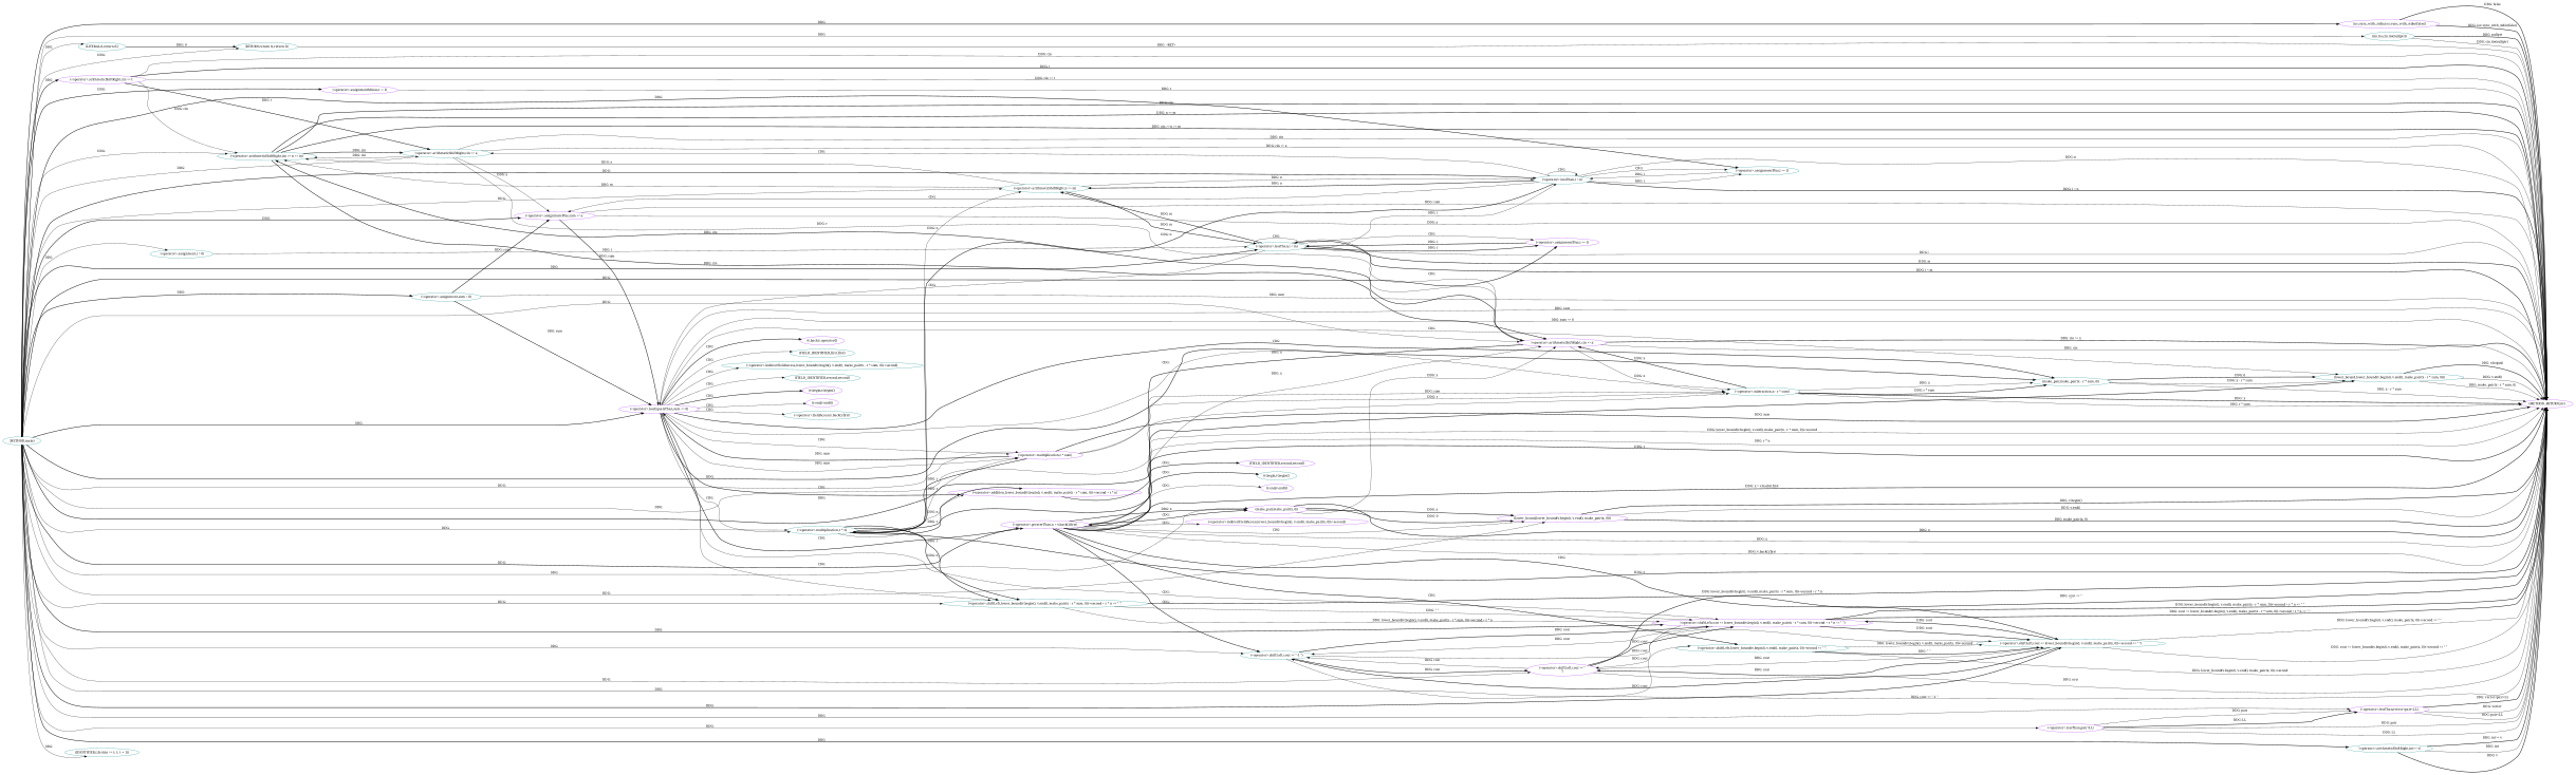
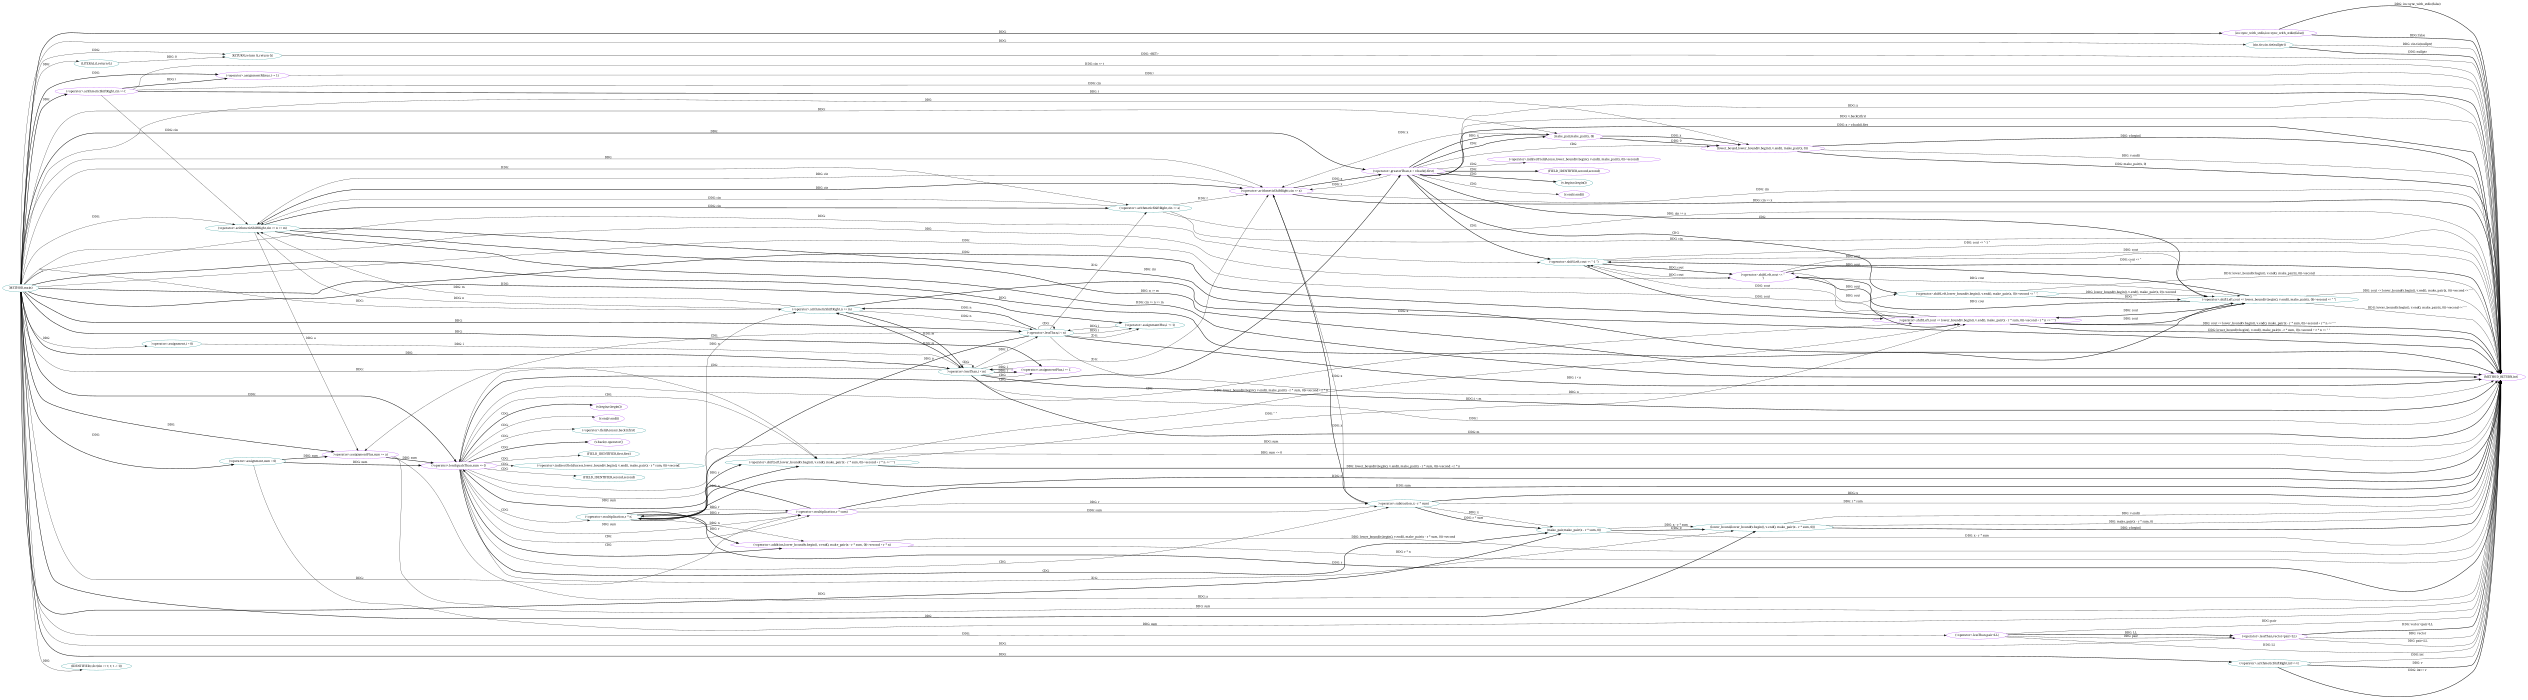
  digraph {
    fontname="Noto Serif"
    rankdir=LR
    node [color=teal fontname="Noto Serif"]
    edge [fontname="Noto Serif" style=solid]
    n1 [label="(METHOD,main)"]
    n2 [color=purple label="(ios::sync_with_stdio,ios::sync_with_stdio(false))"]
    n3 [label="(cin.tie,cin.tie(nullptr))"]
    n4 [label="(RETURN,return 0;,return 0;)"]
    n5 [color=purple label="(<operator>.arithmeticShiftRight,cin >> t)"]
    n6 [label="(IDENTIFIER,t,for(cin >> t; t; t -= 1))"]
    n7 [color=purple label="(<operator>.assignmentMinus,t -= 1)"]
    n8 [label="(LITERAL,0,return 0;)"]
    n9 [label="(<operator>.assignment,sum = 0)"]
    n10 [label="(<operator>.arithmeticShiftRight,cin >> n >> m)"]
    n11 [color=purple label="(<operator>.shiftLeft,cout << \"\n\")"]
    n12 [color=purple label="(<operator>.lessThan,vector<pair<LL)"]
    n13 [label="(<operator>.arithmeticShiftRight,int>> v)"]
    n14 [label="(<operator>.lessThan,i < n)"]
    n15 [label="(<operator>.assignmentPlus,i += 1)"]
    n16 [label="(<operator>.assignment,i = 0)"]
    n17 [label="(<operator>.lessThan,i < m)"]
    n18 [color=purple label="(<operator>.assignmentPlus,i += 1)"]
    n19 [label="(<operator>.arithmeticShiftRight,n >> m)"]
    n20 [label="(<operator>.arithmeticShiftRight,cin >> a)"]
    n21 [color=purple label="(<operator>.assignmentPlus,sum += a)"]
    n22 [color=purple label="(<operator>.arithmeticShiftRight,cin >> x)"]
    n23 [color=purple label="(<operator>.lessThan,pair<LL)"]
    n24 [color=purple label="(<operator>.lessEqualsThan,sum <= 0)"]
    n25 [color=purple label="(<operator>.greaterThan,x > v.back().first)"]
    n26 [label="(<operator>.shiftLeft,cout << \"-1 \")"]
    n27 [color=purple label="(<operator>.shiftLeft,cout << lower_bound(v.begin(), v.end(), make_pair(x - r * sum, 0))->second + r * n << \" \")"]
    n28 [label="(<operator>.shiftLeft,cout << lower_bound(v.begin(), v.end(), make_pair(x, 0))->second << \" \")"]
    n29 [label="(<operator>.shiftLeft,lower_bound(v.begin(), v.end(), make_pair(x - r * sum, 0))->second + r * n << \" \")"]
    n30 [label="(<operator>.shiftLeft,lower_bound(v.begin(), v.end(), make_pair(x, 0))->second << \" \")"]
    n31 [label="(<operator>.multiplication,r * n)"]
    n32 [color=purple label="(lower_bound,lower_bound(v.begin(), v.end(), make_pair(x, 0)))"]
    n33 [label="(lower_bound,lower_bound(v.begin(), v.end(), make_pair(x - r * sum, 0)))"]
    n34 [color=purple label="(make_pair,make_pair(x, 0))"]
    n35 [label="(make_pair,make_pair(x - r * sum, 0))"]
    n36 [label="(<operator>.subtraction,x - r * sum)"]
    n37 [color=purple label="(<operator>.multiplication,r * sum)"]
    n38 [color=purple label="(METHOD_RETURN,int)"]
    n39 [color=purple label="(<operator>.addition,lower_bound(v.begin(), v.end(), make_pair(x - r * sum, 0))->second + r * n)"]
    n40 [label="(<operator>.fieldAccess,v.back().first)"]
    n41 [color=purple label="(v.back,v.operator())"]
    n42 [label="(FIELD_IDENTIFIER,first,first)"]
    n43 [label="(<operator>.indirectFieldAccess,lower_bound(v.begin(), v.end(), make_pair(x - r * sum, 0))->second)"]
    n44 [label="(FIELD_IDENTIFIER,second,second)"]
    n45 [color=purple label="(v.begin,v.begin())"]
    n46 [color=purple label="(v.end,v.end())"]
    n47 [color=purple label="(<operator>.indirectFieldAccess,lower_bound(v.begin(), v.end(), make_pair(x, 0))->second)"]
    n48 [color=purple label="(FIELD_IDENTIFIER,second,second)"]
    n49 [label="(v.begin,v.begin())"]
    n50 [color=purple label="(v.end,v.end())"]
    n1 -> n2 [label="DDG: " style=bold]
    n1 -> n3 [label="DDG: "]
    n1 -> n4 [label="DDG: "]
    n1 -> n5 [label="DDG: " style=bold]
    n1 -> n6 [label="DDG: "]
    n1 -> n7 [label="DDG: " style=bold]
    n1 -> n8 [label="DDG: "]
    n1 -> n9 [label="DDG: " style=bold]
    n1 -> n10 [label="DDG: "]
    n1 -> n11 [label="DDG: "]
    n1 -> n12 [label="DDG: "]
    n1 -> n13 [label="DDG: " style=bold]
    n1 -> n14 [label="DDG: " style=bold]
    n1 -> n15 [label="DDG: " style=bold]
    n1 -> n16 [label="DDG: "]
    n1 -> n17 [label="DDG: " style=bold]
    n1 -> n18 [label="DDG: " style=bold]
    n1 -> n19 [label="DDG: "]
    n1 -> n20 [label="DDG: "]
    n1 -> n21 [label="DDG: " style=bold]
    n1 -> n22 [label="DDG: "]
    n1 -> n23 [label="DDG: "]
    n1 -> n24 [label="DDG: " style=bold]
    n1 -> n25 [label="DDG: " style=bold]
    n1 -> n26 [label="DDG: "]
    n1 -> n27 [label="DDG: " style=bold]
    n1 -> n28 [label="DDG: " style=bold]
    n1 -> n29 [label="DDG: "]
    n1 -> n30 [label="DDG: "]
-   n1 -> n31 [label="DDG: "]
    n1 -> n32 [label="DDG: "]
    n1 -> n33 [label="DDG: " style=bold]
    n1 -> n34 [label="DDG: "]
    n1 -> n35 [label="DDG: " style=bold]
-   n1 -> n36 [label="DDG: "]
    n1 -> n37 [label="DDG: "]
    n2 -> n38 [label="DDG: ios::sync_with_stdio(false)" style=bold]
    n2 -> n38 [label="DDG: false" style=bold]
    n3 -> n38 [label="DDG: cin.tie(nullptr)"]
    n3 -> n38 [label="DDG: nullptr" style=bold]
    n4 -> n38 [label="DDG: <RET>"]
-   n5 -> n20 [label="DDG: t" style=bold]
+   n5 -> n7 [label="DDG: t" style=bold]
    n5 -> n10 [label="DDG: cin"]
    n5 -> n38 [label="DDG: cin"]
    n5 -> n38 [label="DDG: t" style=bold]
    n5 -> n38 [label="DDG: cin >> t"]
    n7 -> n38 [label="DDG: t"]
-   n8 -> n4 [label="DDG: 0" style=bold]
+   n8 -> n4 [label="DDG: 0"]
    n9 -> n21 [label="DDG: sum" style=bold]
    n9 -> n24 [label="DDG: sum" style=bold]
    n9 -> n38 [label="DDG: sum"]
    n10 -> n20 [label="DDG: cin" style=bold]
    n10 -> n22 [label="DDG: cin" style=bold]
    n10 -> n38 [label="DDG: cin" style=bold]
    n10 -> n38 [label="DDG: n >> m" style=bold]
    n10 -> n38 [label="DDG: cin >> n >> m" style=bold]
    n11 -> n26 [label="DDG: cout"]
    n11 -> n27 [label="DDG: cout" style=bold]
    n11 -> n28 [label="DDG: cout"]
    n11 -> n38 [label="DDG: cout"]
    n11 -> n38 [label="DDG: cout << \"\n\"" style=bold]
    n12 -> n38 [label="DDG: pair<LL"]
    n12 -> n38 [label="DDG: vector<pair<LL" style=bold]
    n12 -> n38 [label="DDG: vector"]
    n13 -> n38 [label="DDG: v" style=bold]
    n13 -> n38 [label="DDG: int>> v" style=bold]
    n13 -> n38 [label="DDG: int"]
    n14 -> n14 [label="CDG: "]
    n14 -> n15 [label="DDG: i"]
    n14 -> n15 [label="CDG: "]
    n14 -> n19 [label="DDG: n" style=bold]
    n14 -> n20 [label="CDG: "]
    n14 -> n21 [label="CDG: "]
    n14 -> n31 [label="DDG: n" style=bold]
    n14 -> n38 [label="DDG: n"]
    n14 -> n38 [label="DDG: i < n" style=bold]
    n15 -> n14 [label="DDG: i"]
    n16 -> n17 [label="DDG: i"]
    n17 -> n14 [label="DDG: i"]
    n17 -> n17 [label="CDG: "]
    n17 -> n18 [label="DDG: i" style=bold]
    n17 -> n18 [label="CDG: "]
    n17 -> n19 [label="DDG: m" style=bold]
    n17 -> n22 [label="CDG: "]
    n17 -> n24 [label="CDG: "]
    n17 -> n38 [label="DDG: i"]
    n17 -> n38 [label="DDG: m" style=bold]
    n17 -> n38 [label="DDG: i < m" style=bold]
    n18 -> n17 [label="DDG: i" style=bold]
    n19 -> n10 [label="DDG: m"]
    n19 -> n10 [label="DDG: n"]
    n19 -> n14 [label="DDG: n"]
    n19 -> n17 [label="DDG: m" style=bold]
    n20 -> n10 [label="DDG: cin"]
-   n20 -> n21 [label="DDG: a"]
+   n10 -> n21 [label="DDG: a"]
    n20 -> n22 [label="DDG: r"]
    n20 -> n38 [label="DDG: cin"]
    n20 -> n38 [label="DDG: cin >> a"]
    n21 -> n24 [label="DDG: sum" style=bold]
    n21 -> n38 [label="DDG: sum"]
    n21 -> n38 [label="DDG: a"]
-   n22 -> n10 [label="DDG: cin" style=bold]
+   n22 -> n10 [label="DDG: cin"]
    n22 -> n25 [label="DDG: x" style=bold]
    n22 -> n36 [label="DDG: x"]
    n22 -> n38 [label="DDG: cin"]
    n22 -> n38 [label="DDG: cin >> x" style=bold]
    n23 -> n12 [label="DDG: pair"]
    n23 -> n12 [label="DDG: LL" style=bold]
    n23 -> n38 [label="DDG: LL"]
    n23 -> n38 [label="DDG: pair"]
    n24 -> n25 [label="CDG: " style=bold]
    n24 -> n27 [label="CDG: "]
    n24 -> n29 [label="CDG: "]
    n24 -> n31 [label="CDG: "]
    n24 -> n33 [label="CDG: "]
    n24 -> n35 [label="CDG: " style=bold]
    n24 -> n36 [label="CDG: "]
    n24 -> n37 [label="DDG: sum"]
    n24 -> n37 [label="CDG: "]
    n24 -> n38 [label="DDG: sum"]
    n24 -> n38 [label="DDG: sum <= 0"]
    n24 -> n39 [label="CDG: " style=bold]
    n24 -> n40 [label="CDG: "]
    n24 -> n41 [label="CDG: " style=bold]
    n24 -> n42 [label="CDG: "]
    n24 -> n43 [label="CDG: "]
    n24 -> n44 [label="CDG: "]
    n24 -> n45 [label="CDG: " style=bold]
    n24 -> n46 [label="CDG: "]
    n25 -> n22 [label="DDG: x"]
    n25 -> n26 [label="CDG: " style=bold]
    n25 -> n28 [label="CDG: " style=bold]
    n25 -> n30 [label="CDG: " style=bold]
    n25 -> n32 [label="CDG: "]
    n25 -> n34 [label="DDG: x" style=bold]
    n25 -> n34 [label="CDG: " style=bold]
    n25 -> n38 [label="DDG: x"]
    n25 -> n38 [label="DDG: v.back().first"]
    n25 -> n38 [label="DDG: x > v.back().first" style=bold]
    n25 -> n47 [label="CDG: "]
    n25 -> n48 [label="CDG: " style=bold]
    n25 -> n49 [label="CDG: " style=bold]
    n25 -> n50 [label="CDG: "]
    n26 -> n11 [label="DDG: cout" style=bold]
    n26 -> n27 [label="DDG: cout" style=bold]
    n26 -> n28 [label="DDG: cout"]
    n26 -> n38 [label="DDG: cout << \"-1 \""]
    n27 -> n11 [label="DDG: cout"]
    n27 -> n26 [label="DDG: cout"]
    n27 -> n28 [label="DDG: cout" style=bold]
    n27 -> n38 [label="DDG: lower_bound(v.begin(), v.end(), make_pair(x - r * sum, 0))->second + r * n << \" \"" style=bold]
    n27 -> n38 [label="DDG: cout << lower_bound(v.begin(), v.end(), make_pair(x - r * sum, 0))->second + r * n << \" \"" style=bold]
    n28 -> n11 [label="DDG: cout" style=bold]
    n28 -> n26 [label="DDG: cout" style=bold]
    n28 -> n27 [label="DDG: cout" style=bold]
    n28 -> n38 [label="DDG: lower_bound(v.begin(), v.end(), make_pair(x, 0))->second << \" \""]
    n28 -> n38 [label="DDG: cout << lower_bound(v.begin(), v.end(), make_pair(x, 0))->second << \" \""]
    n29 -> n27 [label="DDG: lower_bound(v.begin(), v.end(), make_pair(x - r * sum, 0))->second + r * n"]
    n29 -> n27 [label="DDG: \" \""]
    n29 -> n38 [label="DDG: lower_bound(v.begin(), v.end(), make_pair(x - r * sum, 0))->second + r * n" style=bold]
    n30 -> n28 [label="DDG: \" \"" style=bold]
    n30 -> n28 [label="DDG: lower_bound(v.begin(), v.end(), make_pair(x, 0))->second"]
    n30 -> n38 [label="DDG: lower_bound(v.begin(), v.end(), make_pair(x, 0))->second"]
    n31 -> n19 [label="DDG: n"]
    n31 -> n29 [label="DDG: n" style=bold]
    n31 -> n29 [label="DDG: r" style=bold]
    n31 -> n37 [label="DDG: r"]
    n31 -> n38 [label="DDG: r" style=bold]
    n31 -> n38 [label="DDG: n" style=bold]
    n31 -> n39 [label="DDG: n"]
    n31 -> n39 [label="DDG: r" style=bold]
    n32 -> n38 [label="DDG: v.begin()" style=bold]
    n32 -> n38 [label="DDG: v.end()"]
    n32 -> n38 [label="DDG: make_pair(x, 0)" style=bold]
    n33 -> n38 [label="DDG: v.begin()" style=bold]
    n33 -> n38 [label="DDG: v.end()"]
    n33 -> n38 [label="DDG: make_pair(x - r * sum, 0)"]
    n34 -> n22 [label="DDG: x"]
    n34 -> n32 [label="DDG: 0" style=bold]
    n34 -> n32 [label="DDG: x" style=bold]
-   n34 -> n38 [label="DDG: x" style=bold]
+   n19 -> n38 [label="DDG: x" style=bold]
    n35 -> n33 [label="DDG: 0" style=bold]
    n35 -> n33 [label="DDG: x - r * sum"]
    n35 -> n38 [label="DDG: x - r * sum"]
    n36 -> n22 [label="DDG: x" style=bold]
    n36 -> n35 [label="DDG: x"]
    n36 -> n35 [label="DDG: r * sum" style=bold]
    n36 -> n38 [label="DDG: x" style=bold]
    n36 -> n38 [label="DDG: r * sum"]
    n37 -> n24 [label="DDG: sum" style=bold]
    n37 -> n31 [label="DDG: r" style=bold]
    n37 -> n36 [label="DDG: sum"]
    n37 -> n36 [label="DDG: r"]
    n37 -> n38 [label="DDG: sum" style=bold]
    n39 -> n38 [label="DDG: lower_bound(v.begin(), v.end(), make_pair(x - r * sum, 0))->second"]
    n39 -> n38 [label="DDG: r * n"]
  }
